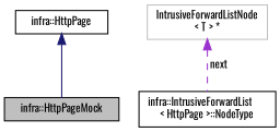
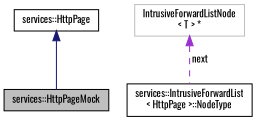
  digraph {
    fontname=Oswald
    node [color=black fillcolor=white fontname=Oswald fontsize=10 shape=record style=filled]
    edge [dir=back fontname=Oswald fontsize=10 labelfontname=Helvetica labelfontsize=10]
-   n1 [fillcolor=grey75 fontcolor=black height=0.2 label="infra::HttpPageMock" width=0.4]
-   n2 [height=0.2 label="infra::HttpPage" width=0.4]
-   n3 [height=0.2 label="infra::IntrusiveForwardList\l\< HttpPage \>::NodeType" width=0.4]
+   n1 [fillcolor=grey75 fontcolor=black height=0.2 label="services::HttpPageMock" width=0.4]
+   n2 [height=0.2 label="services::HttpPage" width=0.4]
+   n3 [height=0.2 label="services::IntrusiveForwardList\l\< HttpPage \>::NodeType" width=0.4]
    n4 [color=grey75 height=0.2 label="IntrusiveForwardListNode\l\< T \> *" width=0.4]
    n2 -> n1 [color=midnightblue style=solid]
    n4 -> n3 [color=darkorchid3 label=" next" style=dashed]
  }
